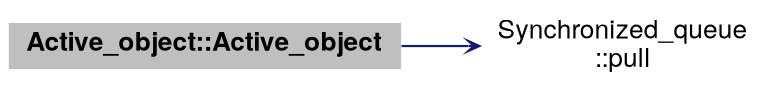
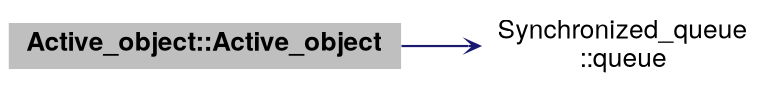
  digraph {
    rankdir=LR
    node [color=black fontname="Helvetica,Arial,sans-serif" fontsize=12 shape=plaintext]
    n1 [fillcolor=grey75 fontcolor=black height=0.2 label=<<b>Active_object::Active_object</b>> style=filled width=0.4]
-   n2 [height=0.2 label="Synchronized_queue\l::pull" width=0.4]
+   n2 [height=0.2 label="Synchronized_queue\l::queue" width=0.4]
    n1 -> n2 [arrowhead=open arrowsize=0.5 arrowtail=open color=midnightblue fontname="Helvetica,Arial,sans-serif" fontsize=15 labelfontsize=15 style=solid]
  }
